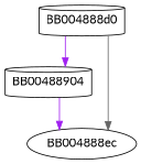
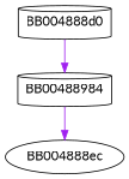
  digraph {
    fontname=Lato
    splines=ortho
    node [fontname=Lato shape=cylinder]
    edge [color=purple fontname=Lato]
    BB004888d0
-   BB00488904
+   BB00488904 [label=BB00488984]
    BB004888ec [shape=ellipse]
    BB004888d0 -> BB00488904
-   BB004888d0 -> BB004888ec [color=gray40]
    BB00488904 -> BB004888ec
  }
